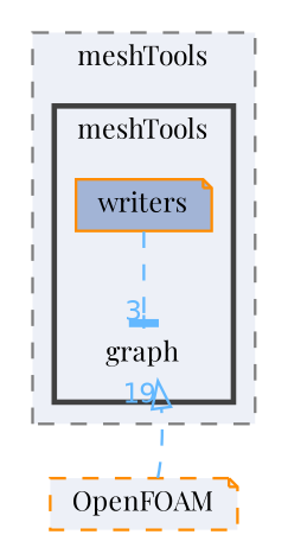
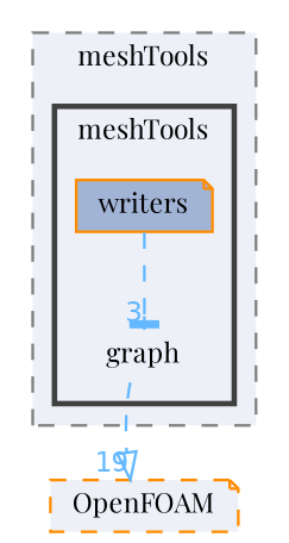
  digraph {
    compound=true
    fontname="Playfair Display"
    node [color=darkorange fontname="Playfair Display" fontsize=10 shape=note]
    edge [color=steelblue1 fontcolor=steelblue1 fontname="Playfair Display" fontsize=10 labeldistance=1.5 labelfontname=Helvetica labelfontsize=10 style=dashed]
    n1 [color=darkgreen height=0.2 label="graph" shape=plaintext width=0.4]
    n2 [fillcolor="#a2b4d6" height=0.2 label=writers style=filled width=0.4]
    n3 [fillcolor="#edf0f7" height=0.2 label=OpenFOAM style="filled,dashed" width=0.4]
    subgraph cluster_1 {
      bgcolor="#edf0f7"
      fontsize=10
      label=meshTools
      pencolor=grey50
      style="filled,dashed"
      subgraph cluster_2 {
        bgcolor="#edf0f7"
        fontsize=10
        label=meshTools
        pencolor=grey25
        style="filled,bold"
        n1
        n2
      }
    }
-   n3 -> n1 [arrowhead=onormal headlabel=19]
+   n1 -> n3 [arrowhead=onormal headlabel=19]
    n2 -> n1 [arrowhead=tee headlabel=3]
  }
